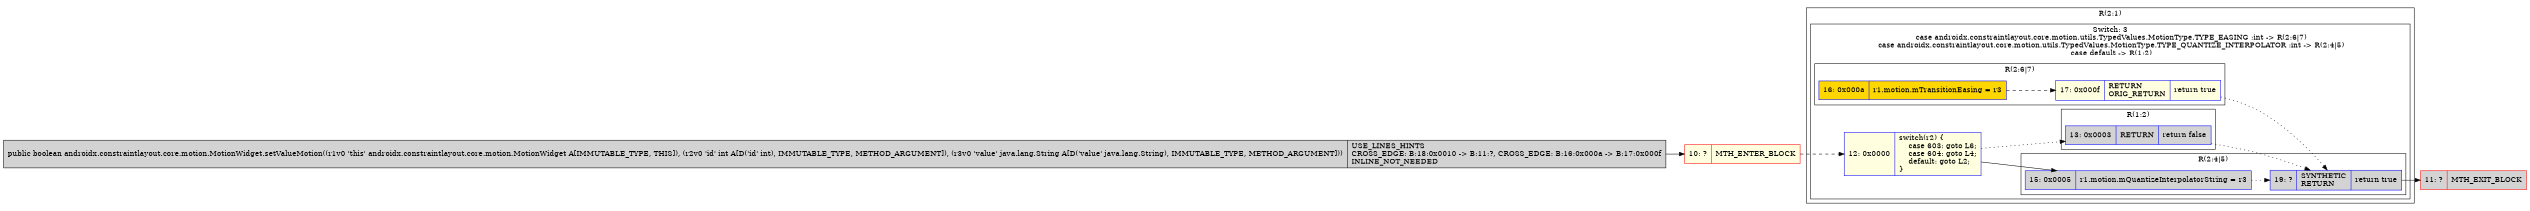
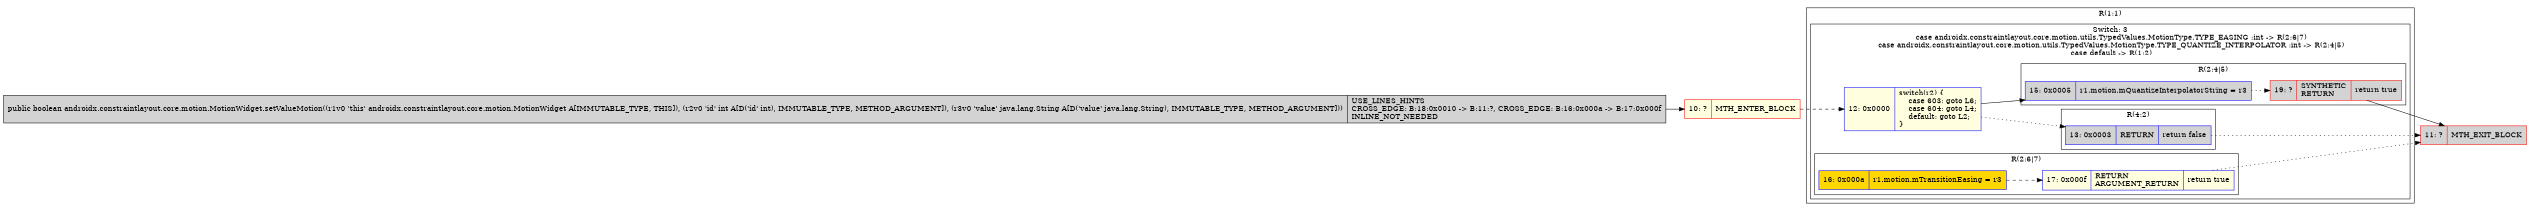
  digraph {
    rankdir=LR
    node [color=blue fillcolor=lightgrey shape=record style=filled]
    edge [style=dotted]
    n1 [fillcolor=gold label="{16\:\ 0x000a|r1.motion.mTransitionEasing = r3\l}"]
-   n2 [fillcolor=lightyellow label="{17\:\ 0x000f|RETURN\lORIG_RETURN\l|return true\l}"]
+   n2 [fillcolor=lightyellow label="{17\:\ 0x000f|RETURN\lARGUMENT_RETURN\l|return true\l}"]
    n3 [label="{15\:\ 0x0005|r1.motion.mQuantizeInterpolatorString = r3\l}"]
-   n4 [label="{19\:\ ?|SYNTHETIC\lRETURN\l|return true\l}"]
+   n4 [color=red label="{19\:\ ?|SYNTHETIC\lRETURN\l|return true\l}"]
    n5 [label="{13\:\ 0x0003|RETURN\l|return false\l}"]
    n6 [fillcolor=lightyellow label="{12\:\ 0x0000|switch(r2) \{\l    case 603: goto L6;\l    case 604: goto L4;\l    default: goto L2;\l\}\l}"]
    n7 [color=red label="{11\:\ ?|MTH_EXIT_BLOCK\l}"]
    n8 [color=red fillcolor=lightyellow label="{10\:\ ?|MTH_ENTER_BLOCK\l}"]
    n9 [label="{public boolean androidx.constraintlayout.core.motion.MotionWidget.setValueMotion((r1v0 'this' androidx.constraintlayout.core.motion.MotionWidget A[IMMUTABLE_TYPE, THIS]), (r2v0 'id' int A[D('id' int), IMMUTABLE_TYPE, METHOD_ARGUMENT]), (r3v0 'value' java.lang.String A[D('value' java.lang.String), IMMUTABLE_TYPE, METHOD_ARGUMENT]))  | USE_LINES_HINTS\lCROSS_EDGE: B:18:0x0010 \-\> B:11:?, CROSS_EDGE: B:16:0x000a \-\> B:17:0x000f\lINLINE_NOT_NEEDED\l}" color=""]
    subgraph cluster_1 {
-     label="R(2:1)"
+     label="R(1:1)"
      subgraph cluster_2 {
        label="Switch: 3\n case androidx.constraintlayout.core.motion.utils.TypedValues.MotionType.TYPE_EASING :int -> R(2:6|7)\n case androidx.constraintlayout.core.motion.utils.TypedValues.MotionType.TYPE_QUANTIZE_INTERPOLATOR :int -> R(2:4|5)\n case default -> R(1:2)"
        n6
        subgraph cluster_3 {
          label="R(2:6|7)"
          n1
          n2
        }
        subgraph cluster_4 {
          label="R(2:4|5)"
          n3
          n4
        }
        subgraph cluster_5 {
-         label="R(1:2)"
+         label="R(4:2)"
          n5
        }
      }
    }
    n1 -> n2 [style=dashed]
-   n2 -> n4
+   n2 -> n7
    n3 -> n4
    n4 -> n7 [style=solid]
-   n5 -> n4
+   n5 -> n7
    n6 -> n3 [style=solid]
    n6 -> n5
    n8 -> n6 [style=dashed]
    n9 -> n8 [style=solid]
  }
